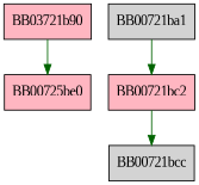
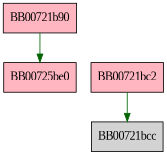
  digraph {
    fontname="Liberation Serif"
    splines=ortho
    node [fillcolor=lightpink fontname="Liberation Serif" shape=box style=filled]
    edge [color=darkgreen fontname="Liberation Serif"]
    n1 [label=BB00725be0]
-   BB00721b90 [label=BB03721b90]
-   BB00721ba1 [fillcolor=lightgrey]
+   BB00721b90
    BB00721bc2
    BB00721bcc [fillcolor=lightgrey]
    BB00721b90 -> n1
-   BB00721ba1 -> BB00721bc2
    BB00721bc2 -> BB00721bcc
  }
